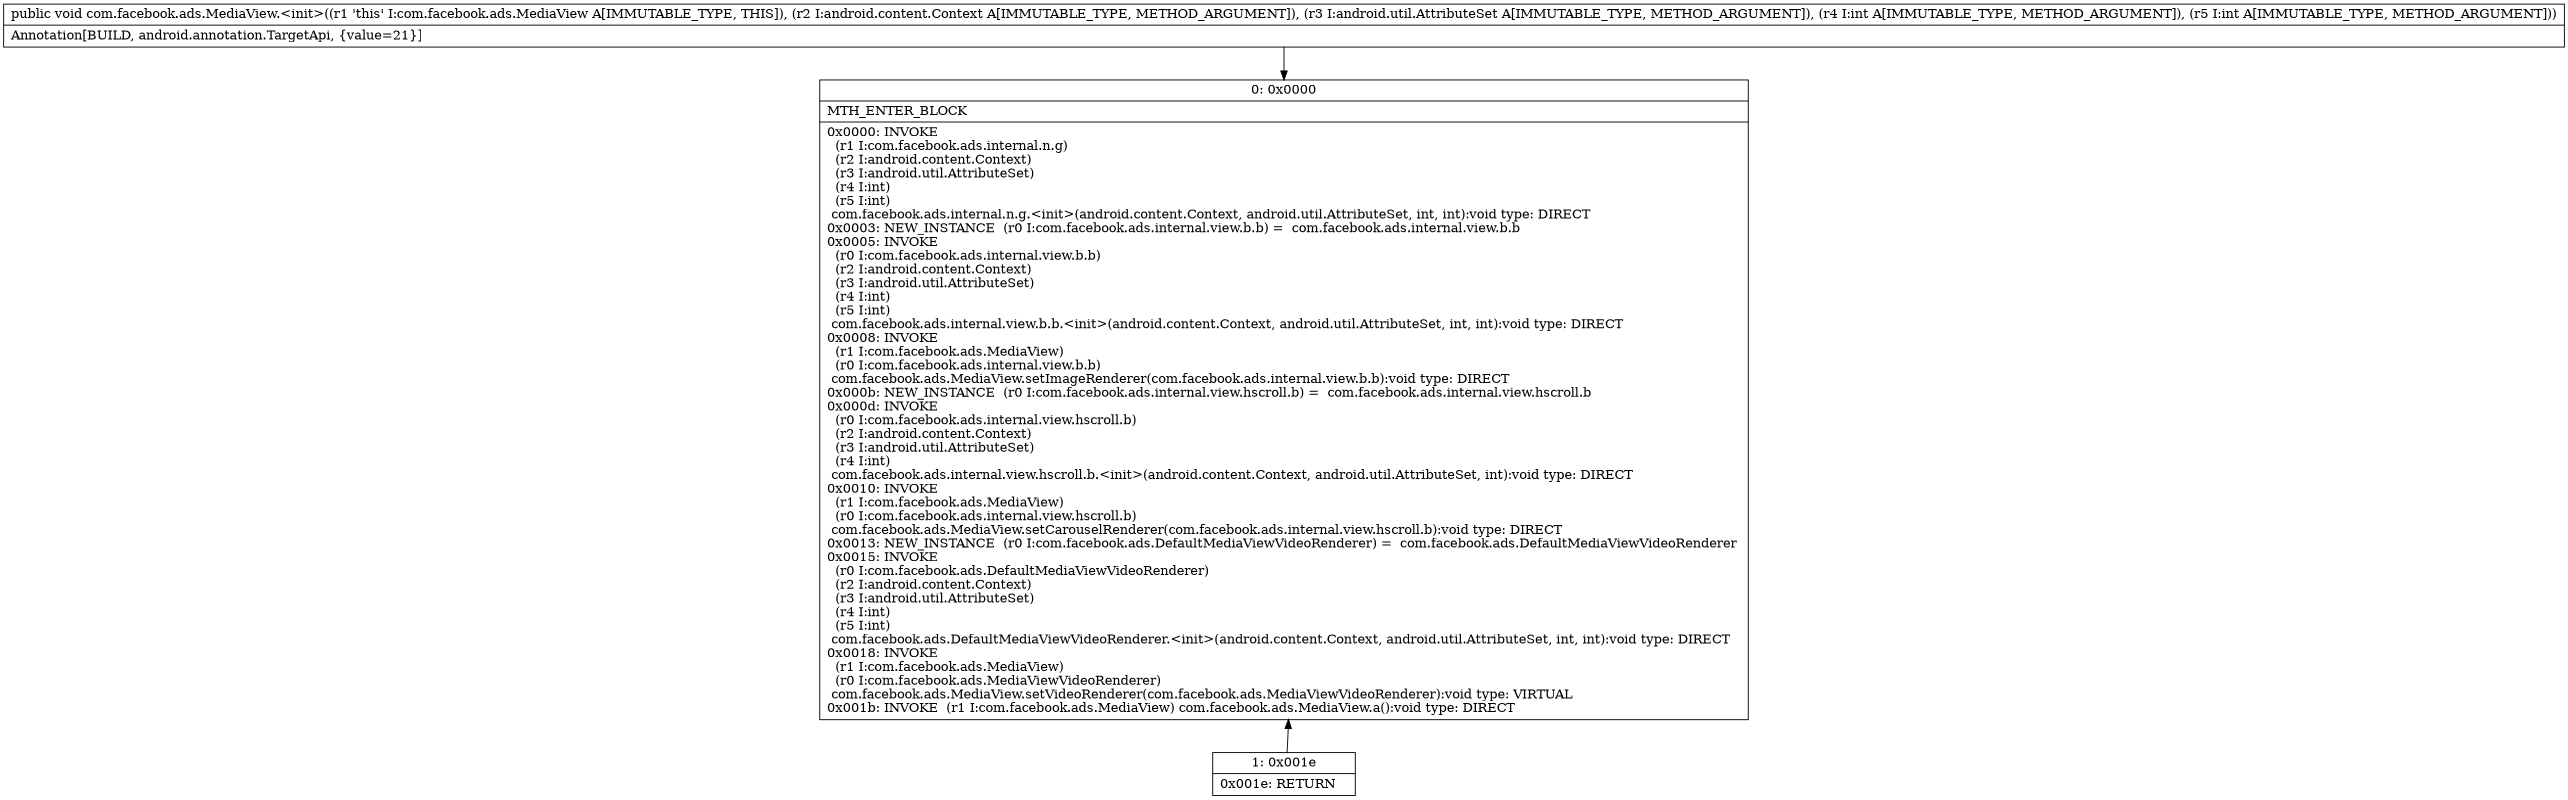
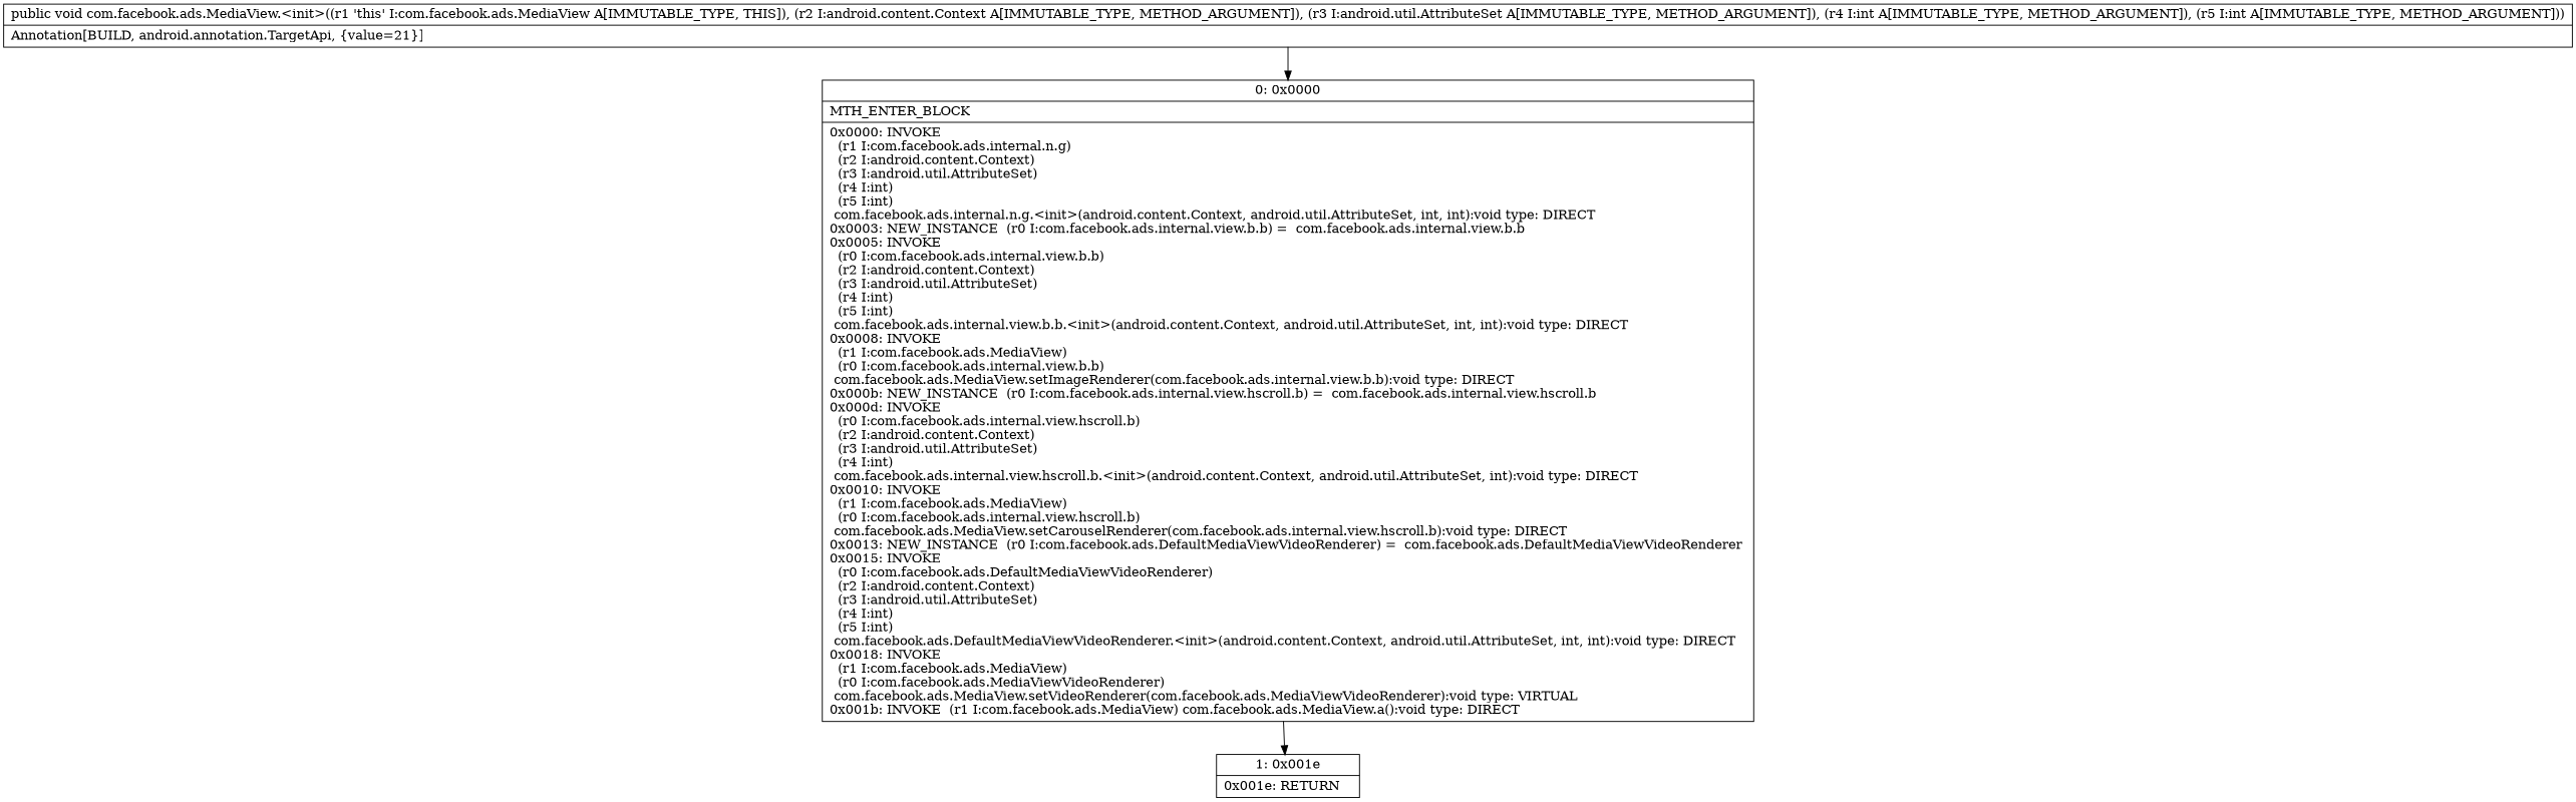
  digraph {
    node [shape=record]
    n1 [label="{0\:\ 0x0000|MTH_ENTER_BLOCK\l|0x0000: INVOKE  \l  (r1 I:com.facebook.ads.internal.n.g)\l  (r2 I:android.content.Context)\l  (r3 I:android.util.AttributeSet)\l  (r4 I:int)\l  (r5 I:int)\l com.facebook.ads.internal.n.g.\<init\>(android.content.Context, android.util.AttributeSet, int, int):void type: DIRECT \l0x0003: NEW_INSTANCE  (r0 I:com.facebook.ads.internal.view.b.b) =  com.facebook.ads.internal.view.b.b \l0x0005: INVOKE  \l  (r0 I:com.facebook.ads.internal.view.b.b)\l  (r2 I:android.content.Context)\l  (r3 I:android.util.AttributeSet)\l  (r4 I:int)\l  (r5 I:int)\l com.facebook.ads.internal.view.b.b.\<init\>(android.content.Context, android.util.AttributeSet, int, int):void type: DIRECT \l0x0008: INVOKE  \l  (r1 I:com.facebook.ads.MediaView)\l  (r0 I:com.facebook.ads.internal.view.b.b)\l com.facebook.ads.MediaView.setImageRenderer(com.facebook.ads.internal.view.b.b):void type: DIRECT \l0x000b: NEW_INSTANCE  (r0 I:com.facebook.ads.internal.view.hscroll.b) =  com.facebook.ads.internal.view.hscroll.b \l0x000d: INVOKE  \l  (r0 I:com.facebook.ads.internal.view.hscroll.b)\l  (r2 I:android.content.Context)\l  (r3 I:android.util.AttributeSet)\l  (r4 I:int)\l com.facebook.ads.internal.view.hscroll.b.\<init\>(android.content.Context, android.util.AttributeSet, int):void type: DIRECT \l0x0010: INVOKE  \l  (r1 I:com.facebook.ads.MediaView)\l  (r0 I:com.facebook.ads.internal.view.hscroll.b)\l com.facebook.ads.MediaView.setCarouselRenderer(com.facebook.ads.internal.view.hscroll.b):void type: DIRECT \l0x0013: NEW_INSTANCE  (r0 I:com.facebook.ads.DefaultMediaViewVideoRenderer) =  com.facebook.ads.DefaultMediaViewVideoRenderer \l0x0015: INVOKE  \l  (r0 I:com.facebook.ads.DefaultMediaViewVideoRenderer)\l  (r2 I:android.content.Context)\l  (r3 I:android.util.AttributeSet)\l  (r4 I:int)\l  (r5 I:int)\l com.facebook.ads.DefaultMediaViewVideoRenderer.\<init\>(android.content.Context, android.util.AttributeSet, int, int):void type: DIRECT \l0x0018: INVOKE  \l  (r1 I:com.facebook.ads.MediaView)\l  (r0 I:com.facebook.ads.MediaViewVideoRenderer)\l com.facebook.ads.MediaView.setVideoRenderer(com.facebook.ads.MediaViewVideoRenderer):void type: VIRTUAL \l0x001b: INVOKE  (r1 I:com.facebook.ads.MediaView) com.facebook.ads.MediaView.a():void type: DIRECT \l}"]
    n2 [label="{1\:\ 0x001e|0x001e: RETURN   \l}"]
    n3 [label="{public void com.facebook.ads.MediaView.\<init\>((r1 'this' I:com.facebook.ads.MediaView A[IMMUTABLE_TYPE, THIS]), (r2 I:android.content.Context A[IMMUTABLE_TYPE, METHOD_ARGUMENT]), (r3 I:android.util.AttributeSet A[IMMUTABLE_TYPE, METHOD_ARGUMENT]), (r4 I:int A[IMMUTABLE_TYPE, METHOD_ARGUMENT]), (r5 I:int A[IMMUTABLE_TYPE, METHOD_ARGUMENT]))  | Annotation[BUILD, android.annotation.TargetApi, \{value=21\}]\l}"]
-   n2 -> n1
+   n1 -> n2
    n3 -> n1
  }
